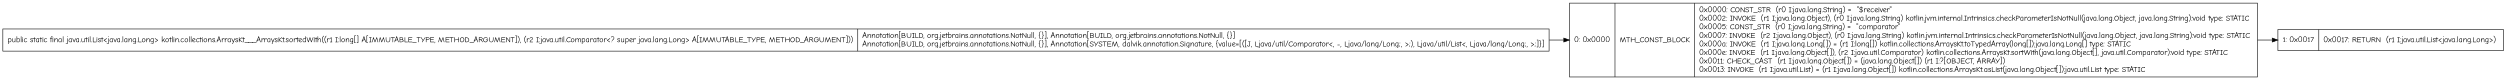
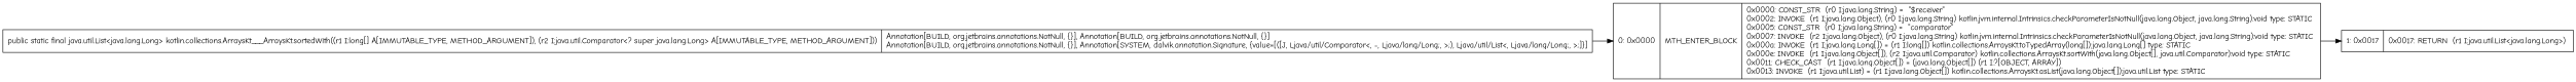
  digraph {
    rankdir=LR
    fontname="Comic Neue"
    node [shape=record fontname="Comic Neue"]
    edge [fontname="Comic Neue"]
-   n1 [label="{0\:\ 0x0000|MTH_CONST_BLOCK\l|0x0000: CONST_STR  (r0 I:java.lang.String) =  \"$receiver\" \l0x0002: INVOKE  (r1 I:java.lang.Object), (r0 I:java.lang.String) kotlin.jvm.internal.Intrinsics.checkParameterIsNotNull(java.lang.Object, java.lang.String):void type: STATIC \l0x0005: CONST_STR  (r0 I:java.lang.String) =  \"comparator\" \l0x0007: INVOKE  (r2 I:java.lang.Object), (r0 I:java.lang.String) kotlin.jvm.internal.Intrinsics.checkParameterIsNotNull(java.lang.Object, java.lang.String):void type: STATIC \l0x000a: INVOKE  (r1 I:java.lang.Long[]) = (r1 I:long[]) kotlin.collections.ArraysKt.toTypedArray(long[]):java.lang.Long[] type: STATIC \l0x000e: INVOKE  (r1 I:java.lang.Object[]), (r2 I:java.util.Comparator) kotlin.collections.ArraysKt.sortWith(java.lang.Object[], java.util.Comparator):void type: STATIC \l0x0011: CHECK_CAST  (r1 I:java.lang.Object[]) = (java.lang.Object[]) (r1 I:?[OBJECT, ARRAY]) \l0x0013: INVOKE  (r1 I:java.util.List) = (r1 I:java.lang.Object[]) kotlin.collections.ArraysKt.asList(java.lang.Object[]):java.util.List type: STATIC \l}"]
+   n1 [label="{0\:\ 0x0000|MTH_ENTER_BLOCK\l|0x0000: CONST_STR  (r0 I:java.lang.String) =  \"$receiver\" \l0x0002: INVOKE  (r1 I:java.lang.Object), (r0 I:java.lang.String) kotlin.jvm.internal.Intrinsics.checkParameterIsNotNull(java.lang.Object, java.lang.String):void type: STATIC \l0x0005: CONST_STR  (r0 I:java.lang.String) =  \"comparator\" \l0x0007: INVOKE  (r2 I:java.lang.Object), (r0 I:java.lang.String) kotlin.jvm.internal.Intrinsics.checkParameterIsNotNull(java.lang.Object, java.lang.String):void type: STATIC \l0x000a: INVOKE  (r1 I:java.lang.Long[]) = (r1 I:long[]) kotlin.collections.ArraysKt.toTypedArray(long[]):java.lang.Long[] type: STATIC \l0x000e: INVOKE  (r1 I:java.lang.Object[]), (r2 I:java.util.Comparator) kotlin.collections.ArraysKt.sortWith(java.lang.Object[], java.util.Comparator):void type: STATIC \l0x0011: CHECK_CAST  (r1 I:java.lang.Object[]) = (java.lang.Object[]) (r1 I:?[OBJECT, ARRAY]) \l0x0013: INVOKE  (r1 I:java.util.List) = (r1 I:java.lang.Object[]) kotlin.collections.ArraysKt.asList(java.lang.Object[]):java.util.List type: STATIC \l}"]
    n2 [label="{1\:\ 0x0017|0x0017: RETURN  (r1 I:java.util.List\<java.lang.Long\>) \l}"]
    n3 [label="{public static final java.util.List\<java.lang.Long\> kotlin.collections.ArraysKt___ArraysKt.sortedWith((r1 I:long[] A[IMMUTABLE_TYPE, METHOD_ARGUMENT]), (r2 I:java.util.Comparator\<? super java.lang.Long\> A[IMMUTABLE_TYPE, METHOD_ARGUMENT]))  | Annotation[BUILD, org.jetbrains.annotations.NotNull, \{\}], Annotation[BUILD, org.jetbrains.annotations.NotNull, \{\}]\lAnnotation[BUILD, org.jetbrains.annotations.NotNull, \{\}], Annotation[SYSTEM, dalvik.annotation.Signature, \{value=[([J, Ljava\/util\/Comparator\<, \-, Ljava\/lang\/Long;, \>;), Ljava\/util\/List\<, Ljava\/lang\/Long;, \>;]\}]\l}"]
    n1 -> n2
    n3 -> n1
  }
